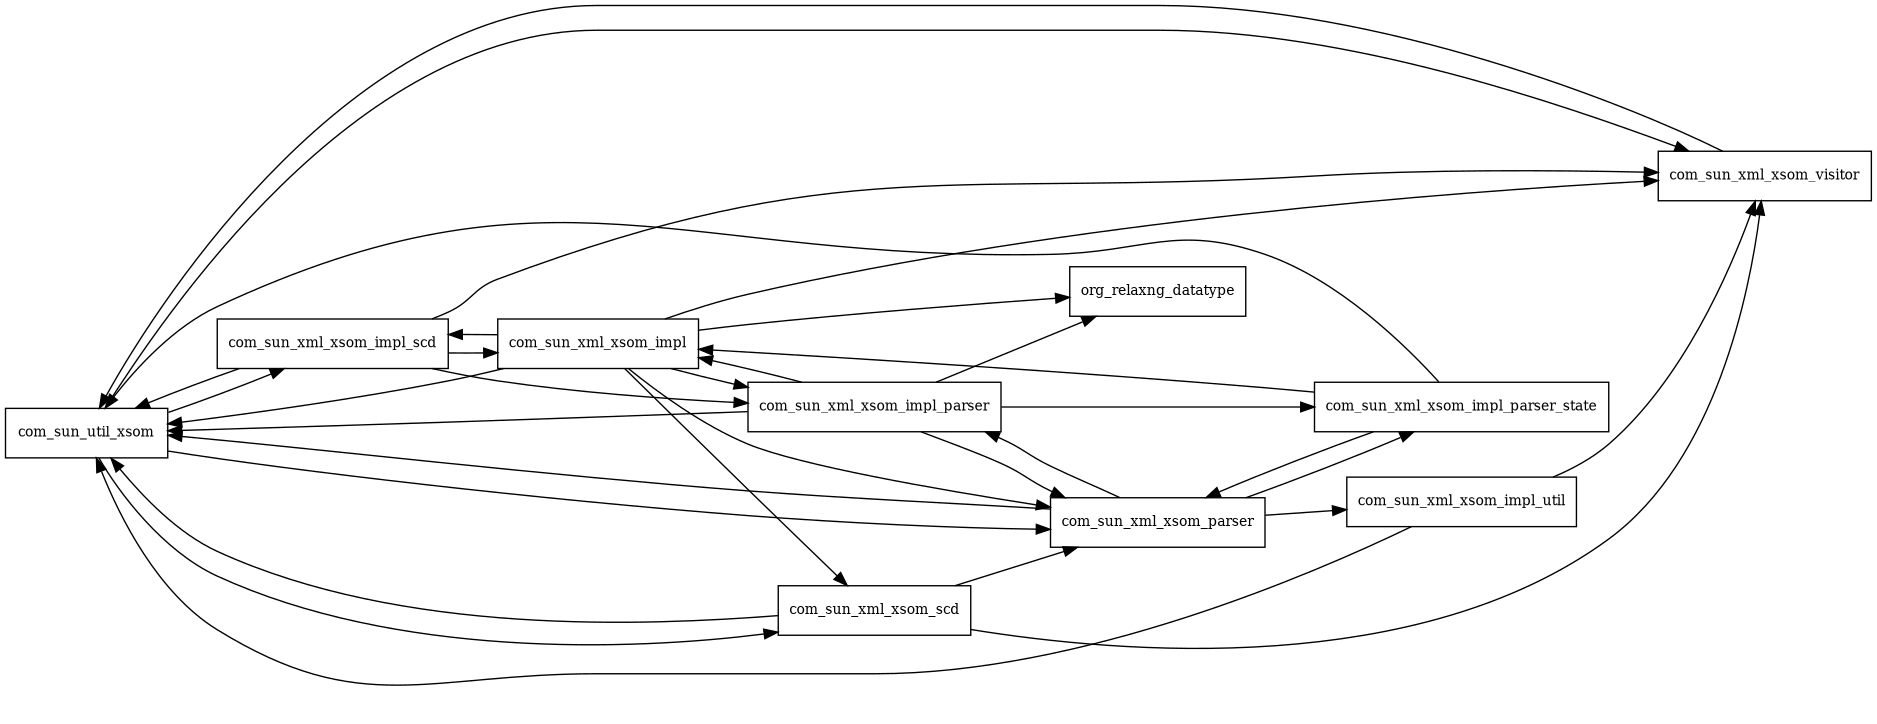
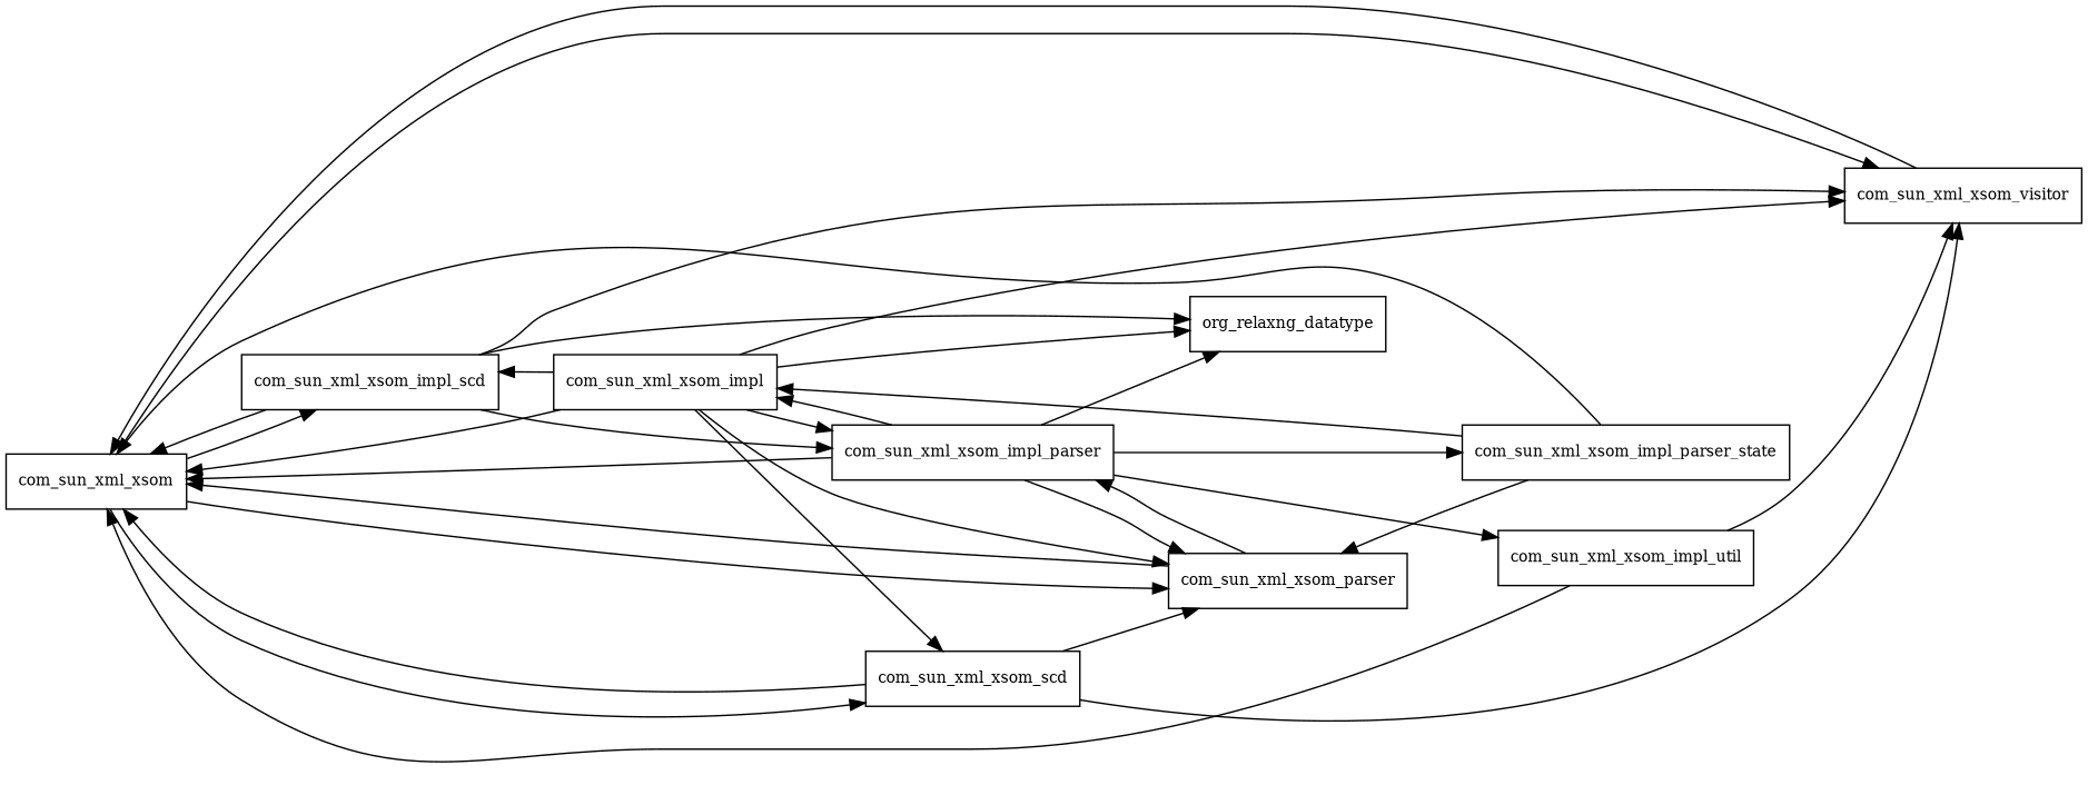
  digraph {
    rankdir=LR
    node [fontsize=10.0 shape=box]
-   com_sun_xml_xsom [label=com_sun_util_xsom]
+   com_sun_xml_xsom
    com_sun_xml_xsom_impl_scd
    com_sun_xml_xsom_parser
    n4 [label=com_sun_xml_xsom_scd]
    com_sun_xml_xsom_visitor
    com_sun_xml_xsom_impl
    com_sun_xml_xsom_impl_parser
    com_sun_xml_xsom_impl_parser_state
    org_relaxng_datatype
    com_sun_xml_xsom_impl_util
    com_sun_xml_xsom -> com_sun_xml_xsom_impl_scd
    com_sun_xml_xsom -> com_sun_xml_xsom_parser
    com_sun_xml_xsom -> n4
    com_sun_xml_xsom -> com_sun_xml_xsom_visitor
    com_sun_xml_xsom_impl_scd -> com_sun_xml_xsom
    com_sun_xml_xsom_impl_scd -> com_sun_xml_xsom_visitor
-   com_sun_xml_xsom_impl_scd -> com_sun_xml_xsom_impl
+   com_sun_xml_xsom_impl_scd -> org_relaxng_datatype
    com_sun_xml_xsom_impl_scd -> com_sun_xml_xsom_impl_parser
    com_sun_xml_xsom_parser -> com_sun_xml_xsom
    com_sun_xml_xsom_parser -> com_sun_xml_xsom_impl_parser
-   com_sun_xml_xsom_parser -> com_sun_xml_xsom_impl_parser_state
    n4 -> com_sun_xml_xsom
    n4 -> com_sun_xml_xsom_parser
    n4 -> com_sun_xml_xsom_visitor
    com_sun_xml_xsom_visitor -> com_sun_xml_xsom
    com_sun_xml_xsom_impl -> com_sun_xml_xsom
    com_sun_xml_xsom_impl -> com_sun_xml_xsom_impl_scd
    com_sun_xml_xsom_impl -> com_sun_xml_xsom_parser
    com_sun_xml_xsom_impl -> n4
    com_sun_xml_xsom_impl -> com_sun_xml_xsom_visitor
    com_sun_xml_xsom_impl -> com_sun_xml_xsom_impl_parser
    com_sun_xml_xsom_impl -> org_relaxng_datatype
    com_sun_xml_xsom_impl_parser -> com_sun_xml_xsom
    com_sun_xml_xsom_impl_parser -> com_sun_xml_xsom_parser
    com_sun_xml_xsom_impl_parser -> com_sun_xml_xsom_impl
    com_sun_xml_xsom_impl_parser -> com_sun_xml_xsom_impl_parser_state
    com_sun_xml_xsom_impl_parser -> org_relaxng_datatype
-   com_sun_xml_xsom_parser -> com_sun_xml_xsom_impl_util
+   com_sun_xml_xsom_impl_parser -> com_sun_xml_xsom_impl_util
    com_sun_xml_xsom_impl_parser_state -> com_sun_xml_xsom
    com_sun_xml_xsom_impl_parser_state -> com_sun_xml_xsom_parser
    com_sun_xml_xsom_impl_parser_state -> com_sun_xml_xsom_impl
    com_sun_xml_xsom_impl_util -> com_sun_xml_xsom
    com_sun_xml_xsom_impl_util -> com_sun_xml_xsom_visitor
  }
